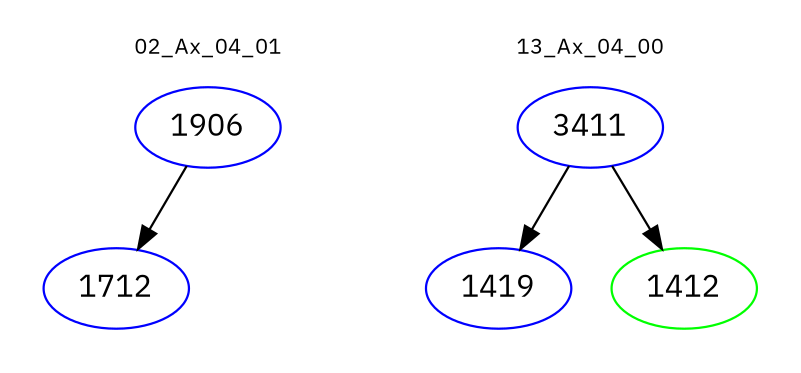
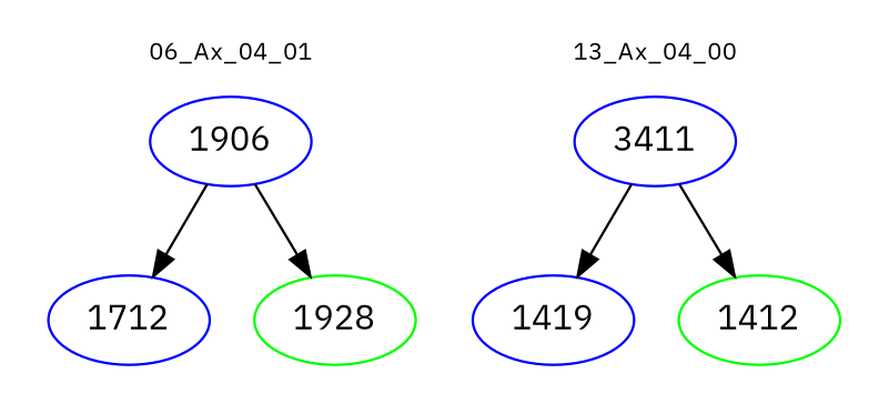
  digraph {
    fontname="IBM Plex Sans"
    node [color=blue fontname="IBM Plex Sans"]
    edge [color=black fontname="IBM Plex Sans"]
    n1 [label=1906]
    n2 [label=1712]
+   n3 [color=green label=1928]
    n4 [label=3411]
    n5 [label=1419]
    n6 [color=green label=1412]
    subgraph cluster_1 {
      color=white
      fontsize=10
-     label="02_Ax_04_01"
+     label="06_Ax_04_01"
      n1
      n2
+     n3
    }
    subgraph cluster_2 {
      color=white
      fontsize=10
      label="13_Ax_04_00"
      n4
      n5
      n6
    }
    n1 -> n2
+   n1 -> n3
    n4 -> n5
    n4 -> n6
  }
